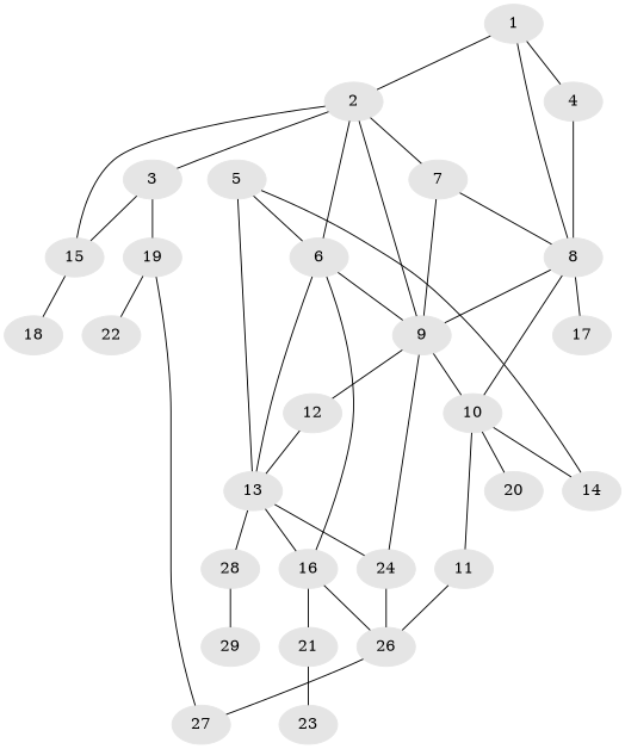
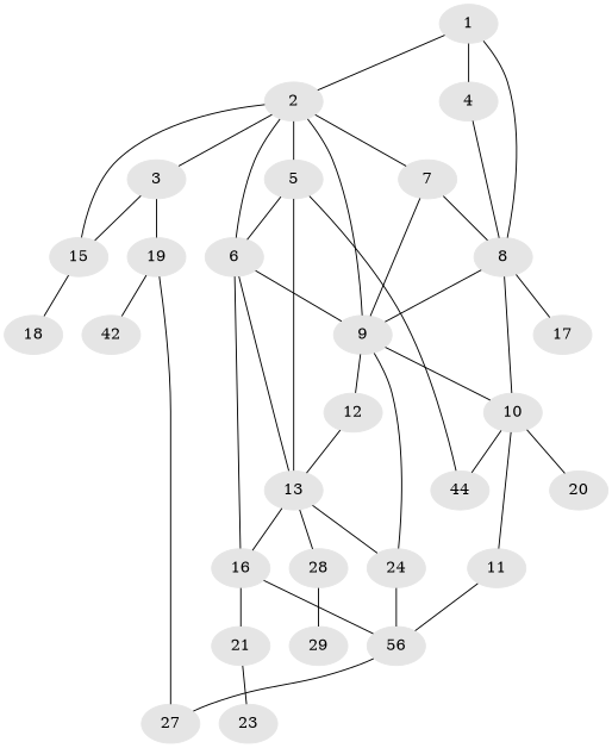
  graph {
    node [color=gray90 style=filled]
    edge [weight=1.0]
    1
    2
    4
    8
    3
    5
    6
    7
    9
    15
    10
    17
    19
    13
-   14
+   14 [label=44]
    16
    12
    24
    18
-   22
+   22 [label=42]
    27
    28
-   26
+   26 [label=56]
    21
    11
    20
    29
    23
    1 -- 2
    1 -- 4
    1 -- 8
    2 -- 3
+   2 -- 5 [weight=2.0]
    2 -- 6
    2 -- 7
    2 -- 9
    2 -- 15
    4 -- 8
    8 -- 9
    8 -- 10
    8 -- 17
    3 -- 15
    3 -- 19
    5 -- 6
    5 -- 13 [weight=2.0]
    5 -- 14
    6 -- 9
    6 -- 13
    6 -- 16
    7 -- 8
    7 -- 9
    9 -- 10
    9 -- 12 [weight=2.0]
    9 -- 24
    15 -- 18
    10 -- 14
    10 -- 11
    10 -- 20
    19 -- 22
    19 -- 27
    13 -- 16
    13 -- 24
    13 -- 28
    16 -- 26
    16 -- 21
    12 -- 13
    24 -- 26 [weight=2.0]
    28 -- 29
    26 -- 27
    21 -- 23
    11 -- 26
  }
